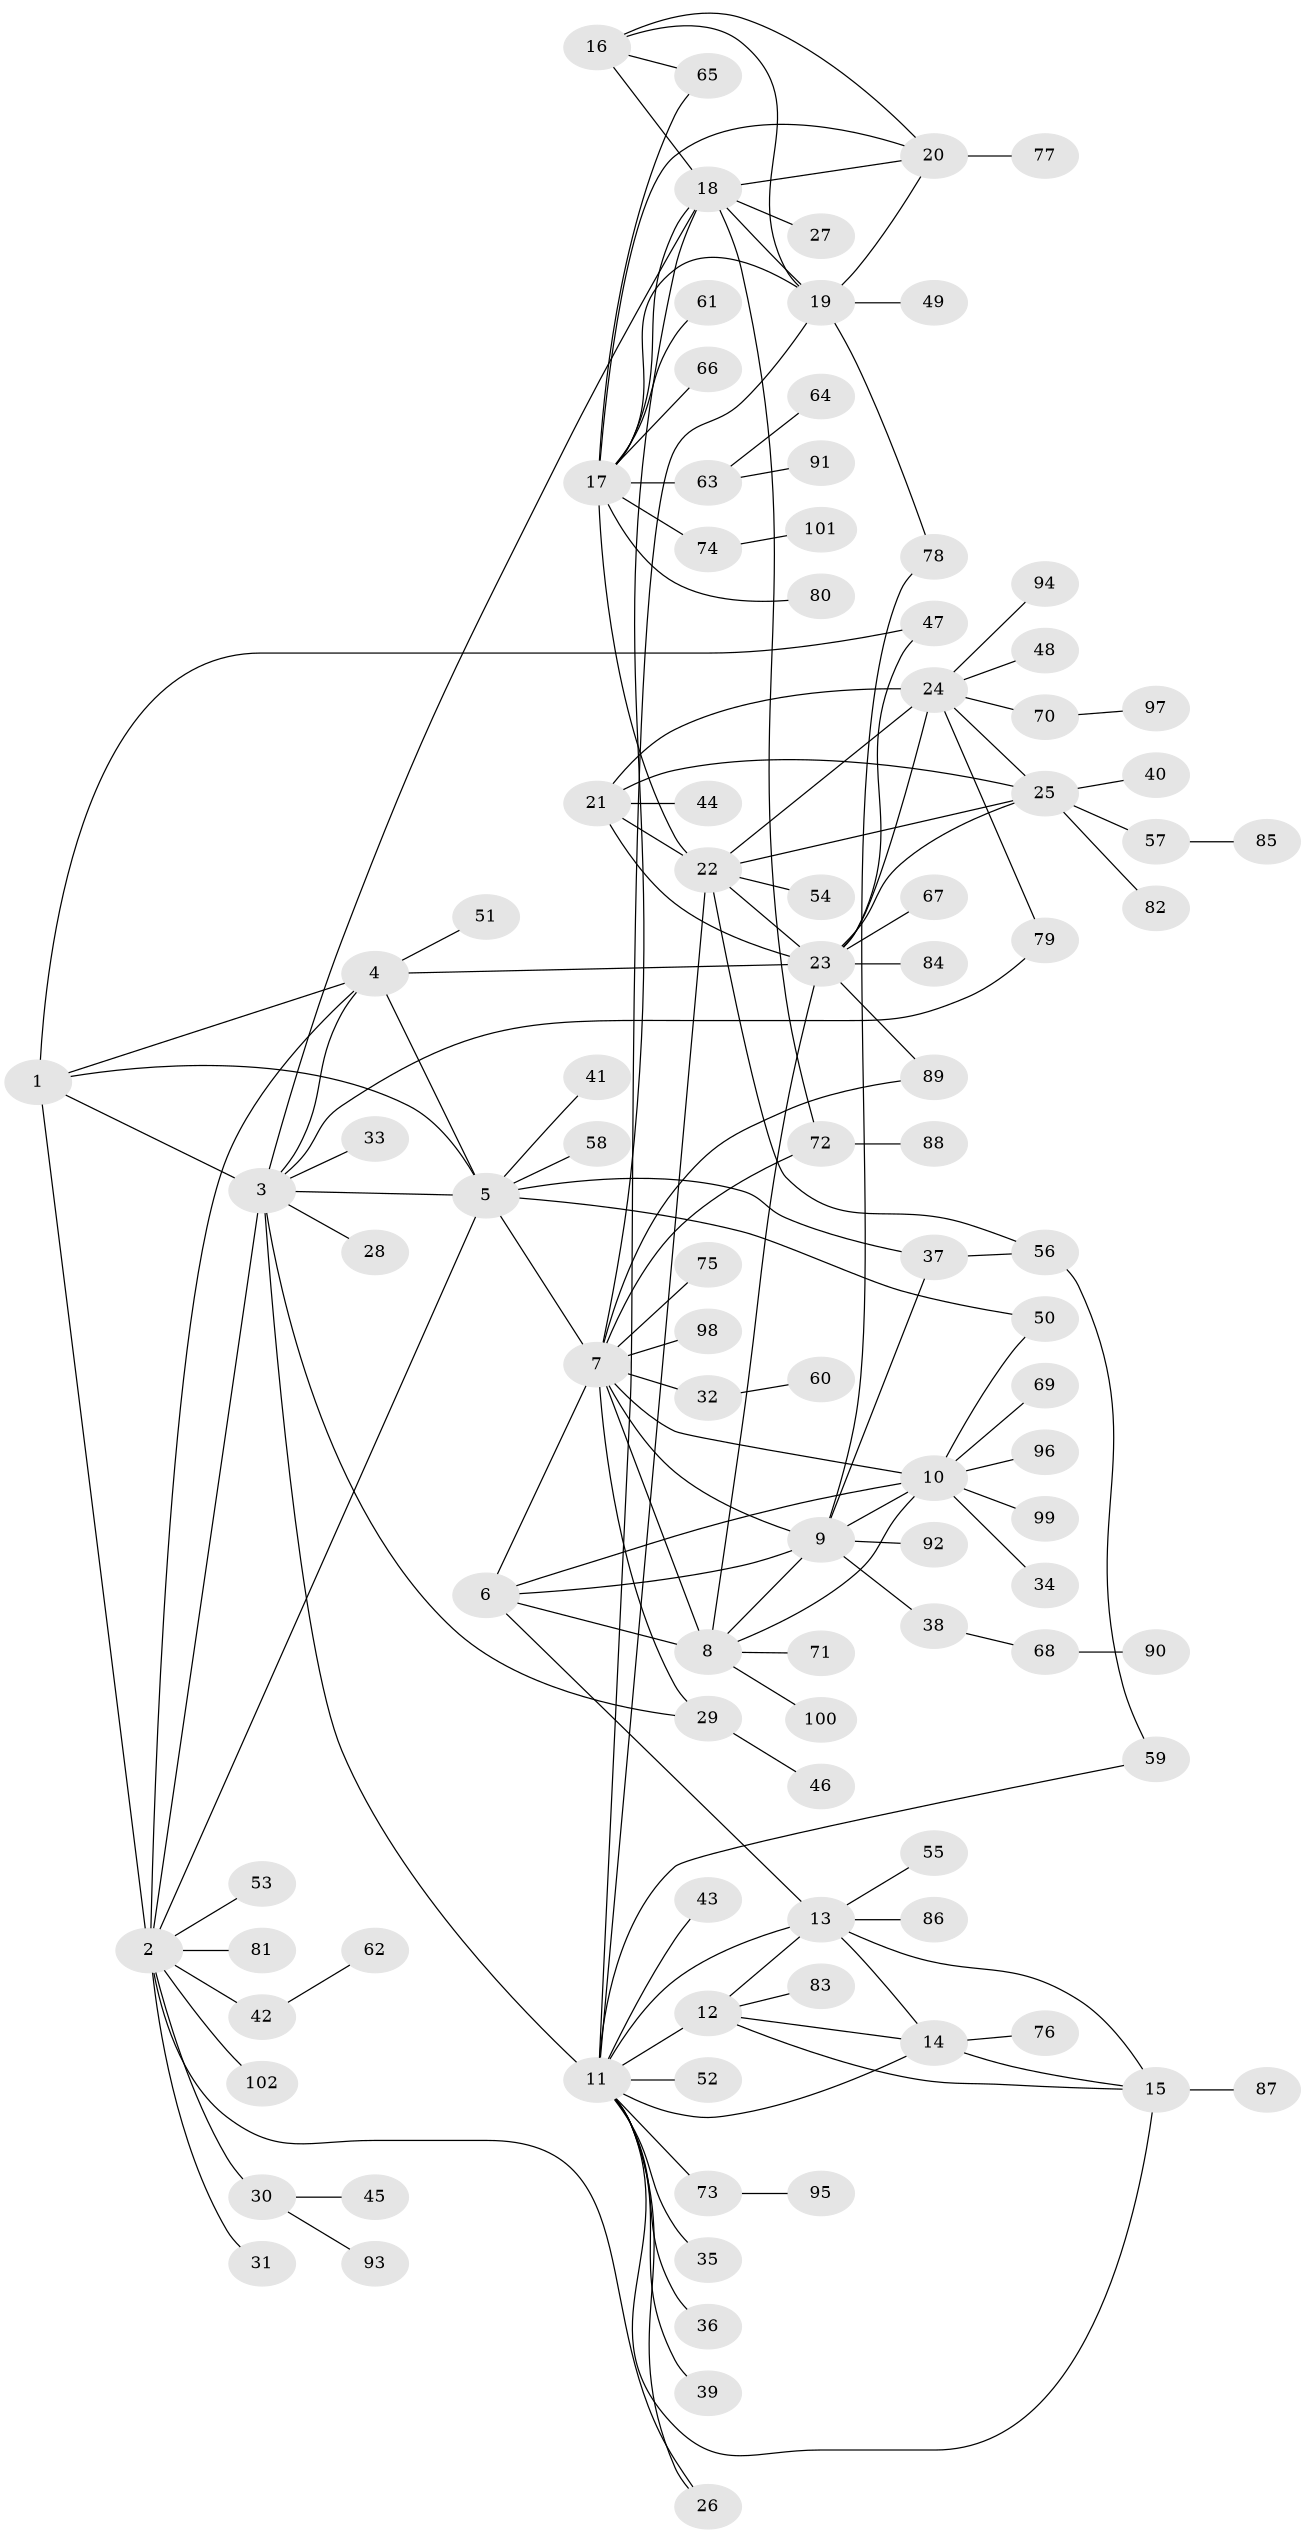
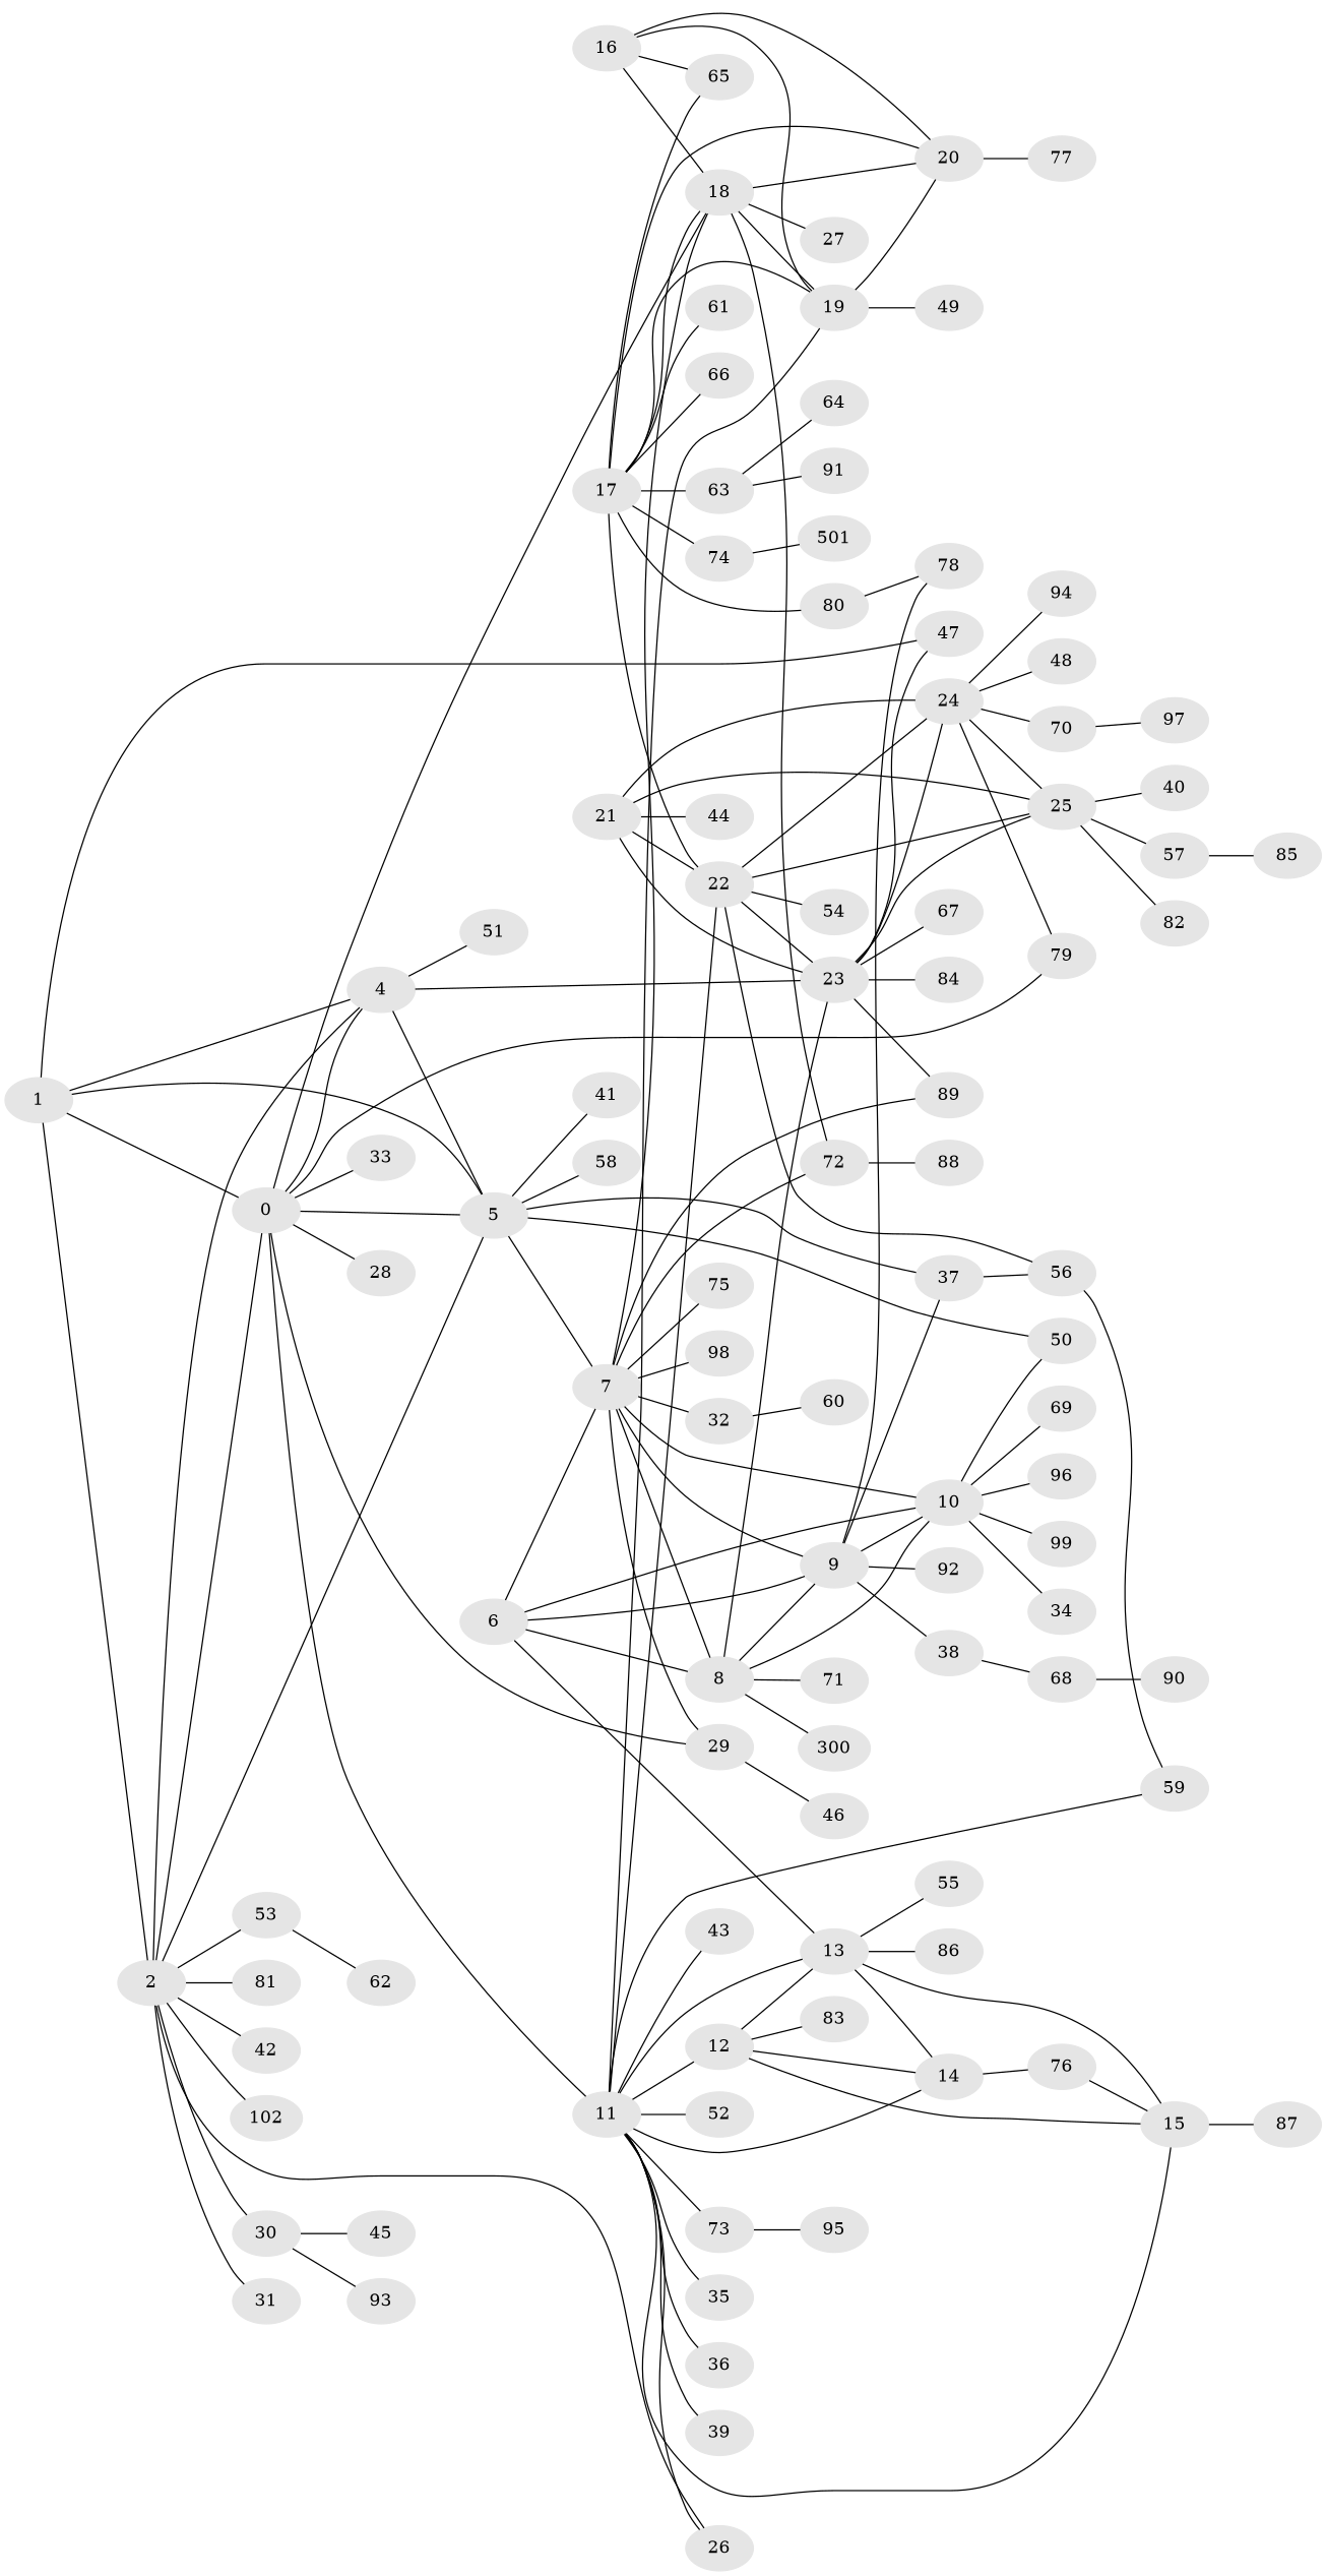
  graph {
    rankdir=LR
    node [color=gray90 style=filled]
    1
    2
-   3
+   3 [label=0]
    4
    5
    47
    26
    30
    31
    42
    53
    81
    102
    11
    18
    28
    29
    33
    79
    23
    51
    7
    37
    41
    50
    58
    45
    93
    62
    13
    12
    14
    15
    19
    22
    35
    36
    39
    43
    52
    59
    73
    72
    20
    27
    46
    89
    24
    25
    67
    84
    8
    9
    10
    32
    75
    98
    56
    6
    71
-   100
+   100 [label=300]
    38
    78
    92
    34
    69
    96
    99
    55
    86
    60
    88
    68
    83
    76
    87
    49
    54
    95
    16
    65
    17
    61
    63
    66
    74
    80
    77
    64
    91
-   101
+   101 [label=501]
    21
    44
    48
    70
    94
    40
    57
    82
    97
    85
    90
    1 -- 2
    1 -- 3
    1 -- 4
    1 -- 5
    1 -- 47
    2 -- 3
    2 -- 4
    2 -- 5
    2 -- 26
    2 -- 30
    2 -- 31
    2 -- 42
    2 -- 53
    2 -- 81
    2 -- 102
    3 -- 4
    3 -- 5
    3 -- 11
    3 -- 18
    3 -- 28
    3 -- 29
    3 -- 33
    3 -- 79
    4 -- 5
    4 -- 23
    4 -- 51
    5 -- 7
    5 -- 37
    5 -- 41
    5 -- 50
    5 -- 58
    30 -- 45
    30 -- 93
-   42 -- 62
+   53 -- 62
    11 -- 26
    11 -- 13
    11 -- 12
    11 -- 14
    11 -- 15
    11 -- 19
    11 -- 22
    11 -- 35
    11 -- 36
    11 -- 39
    11 -- 43
    11 -- 52
    11 -- 59
    11 -- 73
    18 -- 19
    18 -- 72
    18 -- 20
    18 -- 27
    29 -- 46
    23 -- 47
    23 -- 89
    23 -- 24
    23 -- 25
    23 -- 67
    23 -- 84
    7 -- 18
    7 -- 29
    7 -- 72
    7 -- 89
    7 -- 8
    7 -- 9
    7 -- 10
    7 -- 32
    7 -- 75
    7 -- 98
    37 -- 56
    13 -- 14
    13 -- 15
    13 -- 55
    13 -- 86
    12 -- 13
    12 -- 14
    12 -- 15
    12 -- 83
-   14 -- 15
+   76 -- 15
    14 -- 76
    15 -- 87
    19 -- 20
-   19 -- 78
+   80 -- 78
    19 -- 49
    22 -- 23
    22 -- 24
    22 -- 25
    22 -- 56
    22 -- 54
    73 -- 95
    72 -- 88
    20 -- 77
    24 -- 79
    24 -- 25
    24 -- 48
    24 -- 70
    24 -- 94
    25 -- 40
    25 -- 57
    25 -- 82
    8 -- 23
    8 -- 9
    8 -- 10
    8 -- 71
    8 -- 100
    9 -- 37
    9 -- 10
    9 -- 38
    9 -- 78
    9 -- 92
    10 -- 50
    10 -- 34
    10 -- 69
    10 -- 96
    10 -- 99
    32 -- 60
    56 -- 59
    6 -- 7
    6 -- 13
    6 -- 8
    6 -- 9
    6 -- 10
    38 -- 68
    68 -- 90
    16 -- 18
    16 -- 19
    16 -- 20
    16 -- 65
    17 -- 18
    17 -- 19
    17 -- 22
    17 -- 20
    17 -- 65
    17 -- 61
    17 -- 63
    17 -- 66
    17 -- 74
    17 -- 80
    63 -- 64
    63 -- 91
    74 -- 101
    21 -- 23
    21 -- 22
    21 -- 24
    21 -- 25
    21 -- 44
    70 -- 97
    57 -- 85
  }
